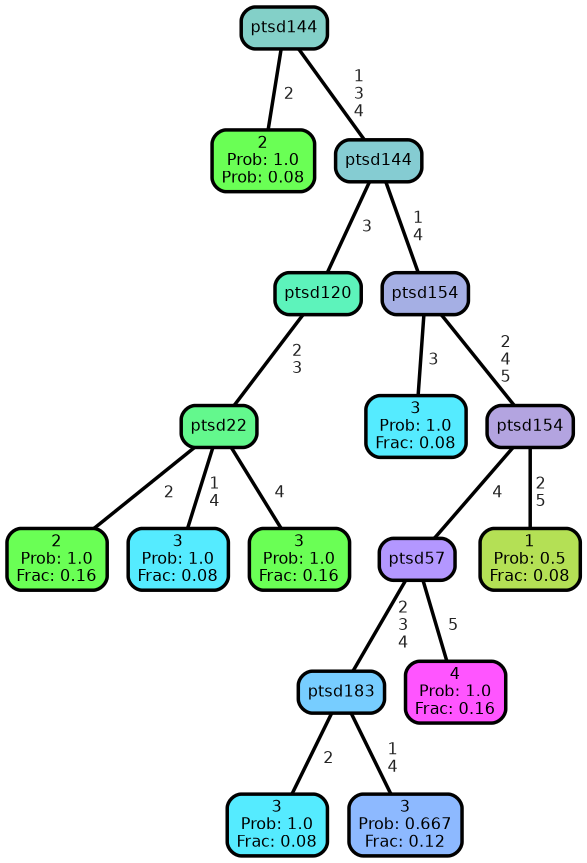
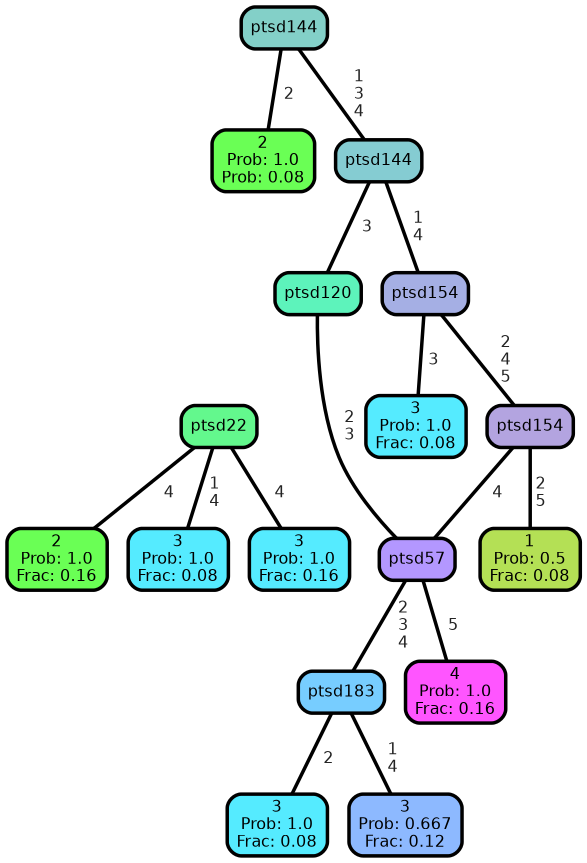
  graph {
    ranksep="0 equally"
    splines=straight
    node [color=black fillcolor="#55ebff" fontcolor=black fontname=helvetica penwidth=3 shape=box style="filled, rounded"]
    edge [color=black fontcolor=grey14 fontname=helvetica fontweight=bold penwidth=3]
    n1 [fillcolor="#6aff55" label="2\nProb: 1.0\nProb: 0.08"]
    n2 [fillcolor="#83d0c8" label=ptsd144]
    n3 [fillcolor="#85ccd2" label=ptsd144]
    n4 [fillcolor="#5df3bb" label=ptsd120]
    n5 [fillcolor="#a5afe4" label=ptsd154]
    n6 [fillcolor="#6aff55" label="2\nProb: 1.0\nFrac: 0.16"]
    n7 [fillcolor="#63f88d" label=ptsd22]
    n8 [label="3\nProb: 1.0\nFrac: 0.08"]
-   n9 [fillcolor="#6aff55" label="3\nProb: 1.0\nFrac: 0.16"]
+   n9 [label="3\nProb: 1.0\nFrac: 0.16"]
    n10 [label="3\nProb: 1.0\nFrac: 0.08"]
    n11 [fillcolor="#b3a4e0" label=ptsd154]
    n12 [fillcolor="#b397ff" label=ptsd57]
    n13 [fillcolor="#b4e055" label="1\nProb: 0.5\nFrac: 0.08"]
    n14 [label="3\nProb: 1.0\nFrac: 0.08"]
    n15 [fillcolor="#77cdff" label=ptsd183]
    n16 [fillcolor="#8db9ff" label="3\nProb: 0.667\nFrac: 0.12"]
    n17 [fillcolor="#ff55ff" label="4\nProb: 1.0\nFrac: 0.16"]
    subgraph sub_1 {
      rank=same
    }
    n2 -- n1 [label=" 2"]
    n2 -- n3 [label=" 1\n 3\n 4"]
    n3 -- n4 [label=" 3"]
    n3 -- n5 [label=" 1\n 4"]
-   n4 -- n7 [label=" 2\n 3"]
+   n4 -- n12 [label=" 2\n 3"]
    n5 -- n10 [label=" 3"]
    n5 -- n11 [label=" 2\n 4\n 5"]
-   n7 -- n6 [label=" 2"]
+   n7 -- n6 [label=" 4"]
    n7 -- n8 [label=" 1\n 4"]
    n7 -- n9 [label=" 4"]
    n11 -- n12 [label=" 4"]
    n11 -- n13 [label=" 2\n 5"]
    n12 -- n15 [label=" 2\n 3\n 4"]
    n12 -- n17 [label=" 5"]
    n15 -- n14 [label=" 2"]
    n15 -- n16 [label=" 1\n 4"]
  }
